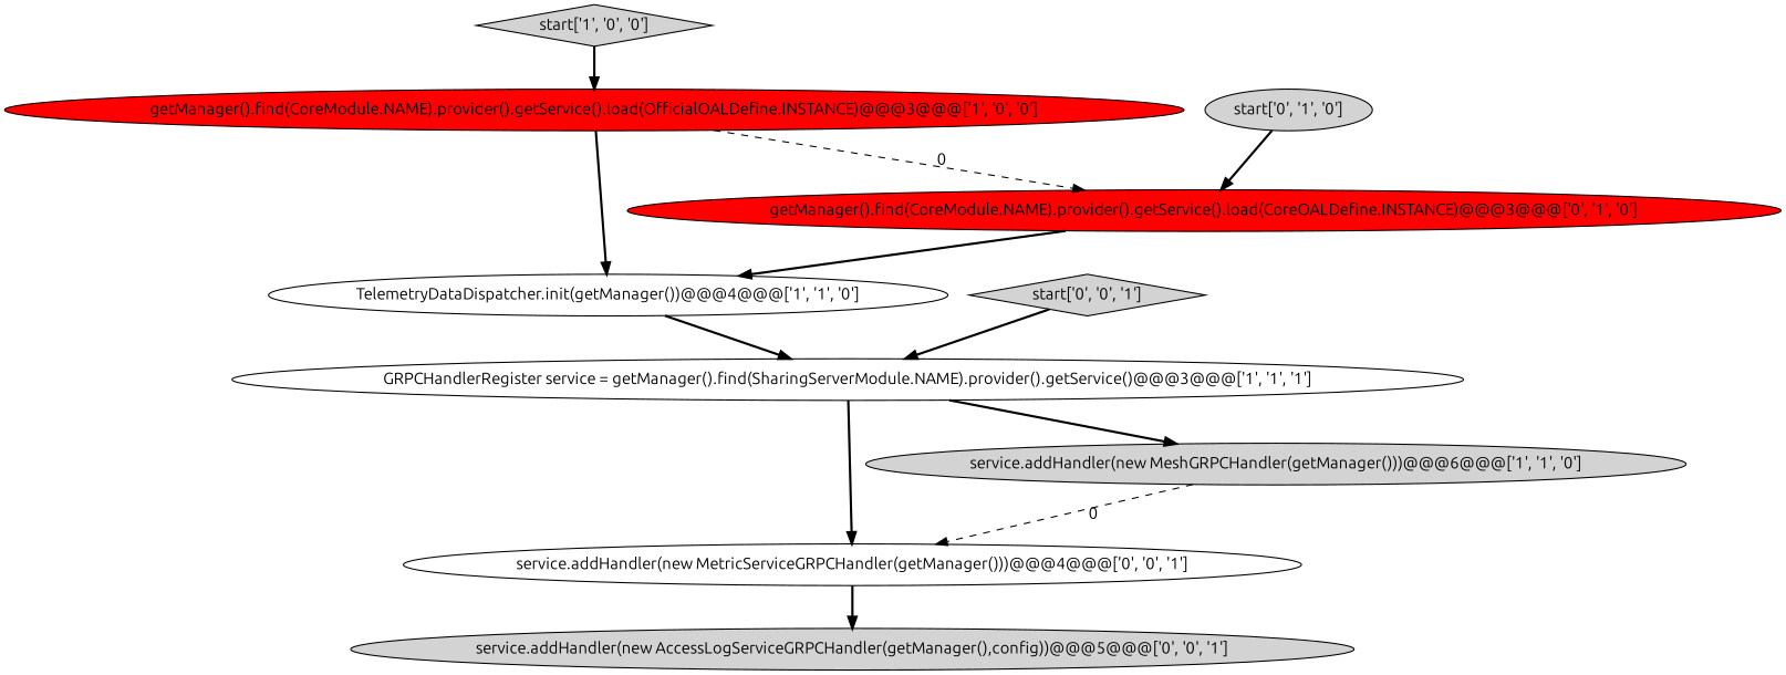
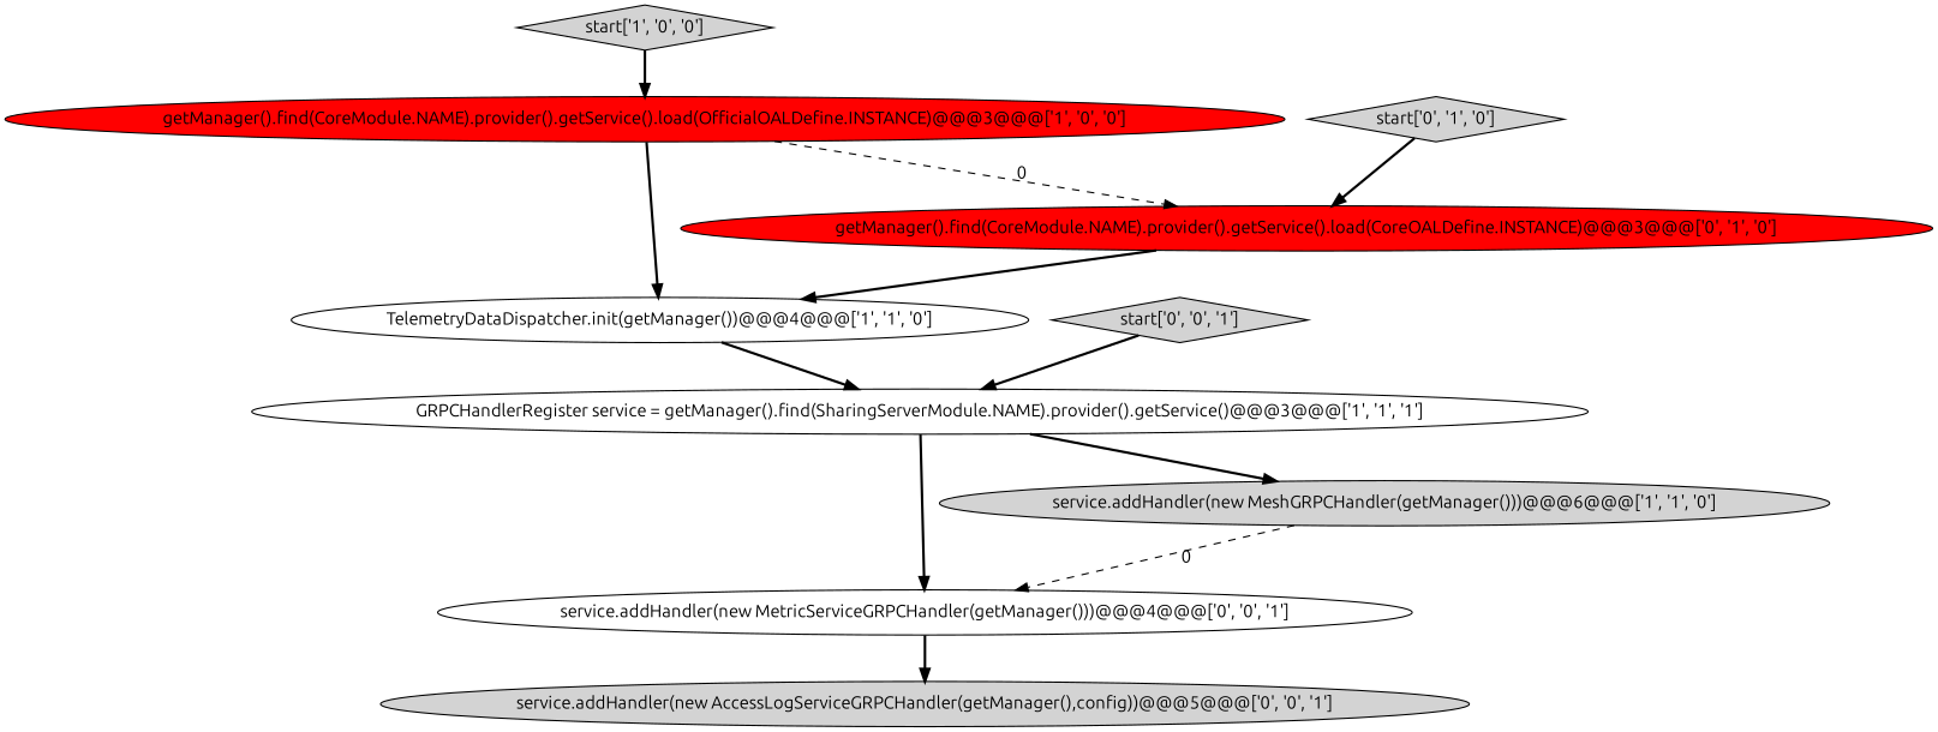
  digraph {
    fontname=Ubuntu
    node [fillcolor=lightgray shape=ellipse style=filled fontname=Ubuntu]
    edge [style=bold fontname=Ubuntu]
    n1 [fillcolor=white label="service.addHandler(new MetricServiceGRPCHandler(getManager()))@@@4@@@['0', '0', '1']"]
    n2 [label="service.addHandler(new AccessLogServiceGRPCHandler(getManager(),config))@@@5@@@['0', '0', '1']"]
    n3 [fillcolor=red label="getManager().find(CoreModule.NAME).provider().getService().load(CoreOALDefine.INSTANCE)@@@3@@@['0', '1', '0']"]
    n4 [fillcolor=white label="TelemetryDataDispatcher.init(getManager())@@@4@@@['1', '1', '0']"]
    n5 [label="start['0', '0', '1']" shape=diamond]
    n6 [fillcolor=white label="GRPCHandlerRegister service = getManager().find(SharingServerModule.NAME).provider().getService()@@@3@@@['1', '1', '1']"]
    n7 [label="start['1', '0', '0']" shape=diamond]
    n8 [fillcolor=red label="getManager().find(CoreModule.NAME).provider().getService().load(OfficialOALDefine.INSTANCE)@@@3@@@['1', '0', '0']"]
-   n9 [label="start['0', '1', '0']"]
+   n9 [label="start['0', '1', '0']" shape=diamond]
    n10 [label="service.addHandler(new MeshGRPCHandler(getManager()))@@@6@@@['1', '1', '0']"]
    n1 -> n2
    n3 -> n4
    n4 -> n6
    n5 -> n6
    n6 -> n1
    n6 -> n10
    n7 -> n8
    n8 -> n3 [label=0 style=dashed]
    n8 -> n4
    n9 -> n3
    n10 -> n1 [label=0 style=dashed]
  }
